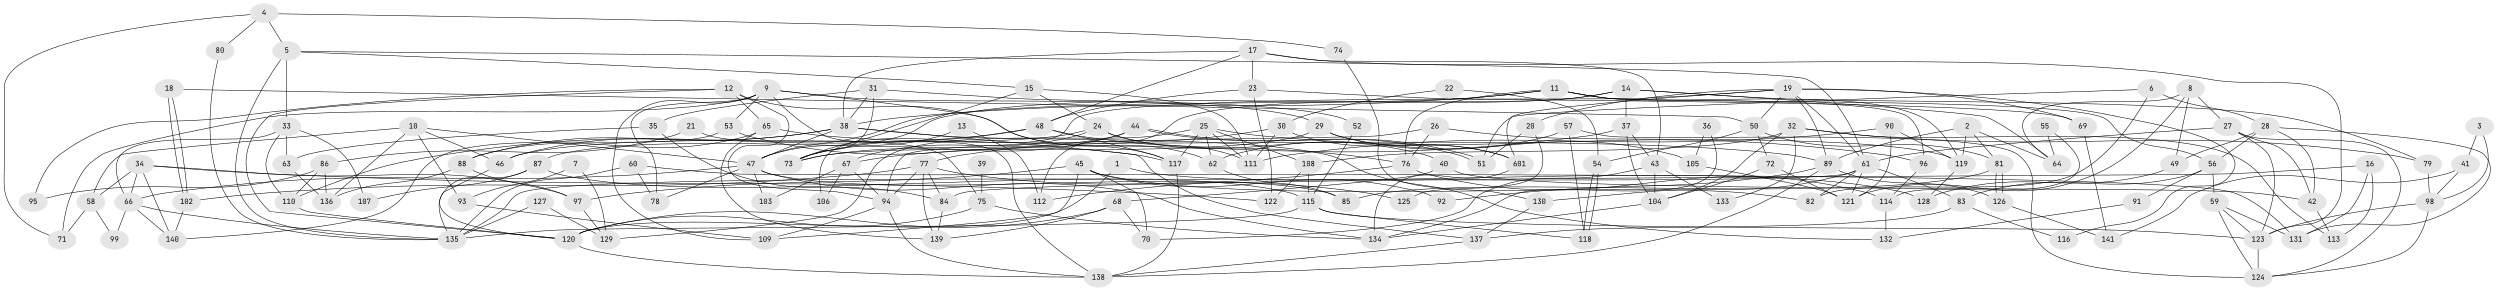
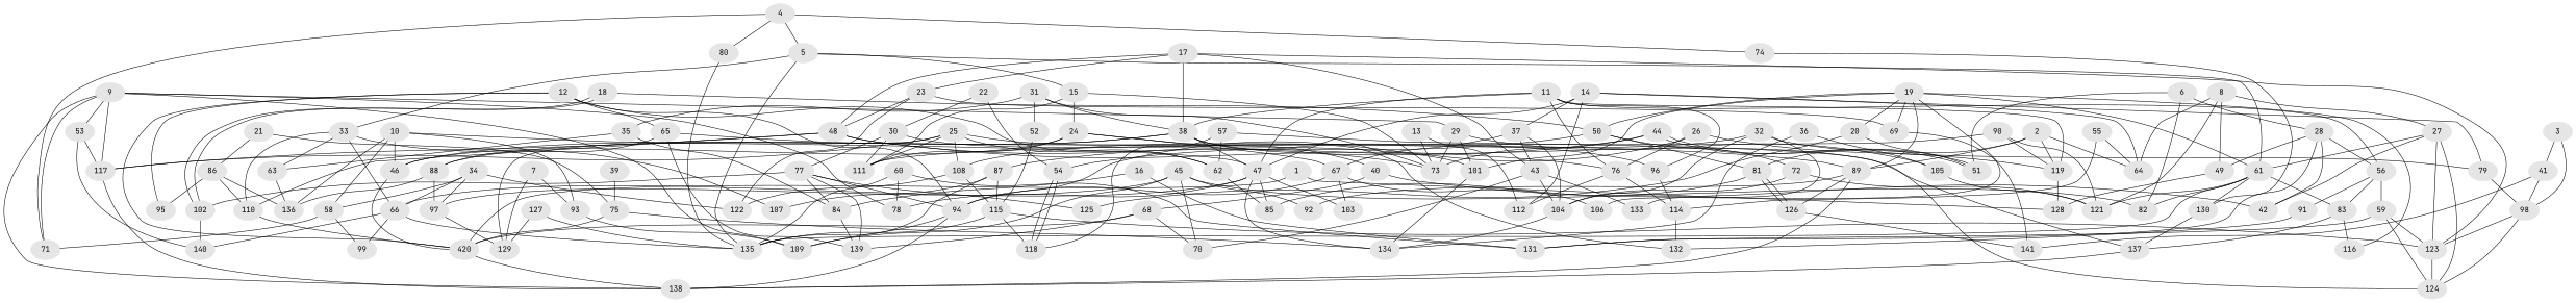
  graph {
    fontname="JetBrains Mono"
    node [color=gray90 fontname="JetBrains Mono" style=filled]
    edge [fontname="JetBrains Mono"]
    1
-   120
+   120 [label=420]
    128
    138
    2
    64
    81
    89
    119
    85
    126
    92
    3
    41
    98
    141
    123
    124
    4
    5
    71
    74
    80
    15
    33
    61
    135
    130
    73
    24
    111
    63
    66
    107
    110
    82
    121
    83
    6
    28
    51
    49
    56
    131
    42
    7
    93
    129
    109
    8
    27
    9
    29
    53
    78
    117
-   101 [label=601]
+   101
    105
    140
    10
    46
    47
    58
    136
    134
    103
    99
    11
    38
    76
    96
    88
    132
    137
    59
    91
    112
    114
    12
    62
    65
    94
    95
    139
    13
    14
    37
    79
    43
    67
    104
    40
    16
    84
-   113
    17
    23
    48
    69
    122
    133
    70
    18
    50
    102
    54
    72
    19
    20
    106
    116
    125
    21
    75
    86
    22
    30
    77
    118
    68
    25
    108
    115
    26
    31
    35
    52
    32
    34
    97
    36
    39
    44
    87
    45
    55
    57
    60
    90
    127
    1 -- 120
    1 -- 128
    120 -- 138
    2 -- 64
    2 -- 81
    2 -- 89
    2 -- 119
    81 -- 85
    81 -- 126
    81 -- 126
    89 -- 138
    89 -- 126
    89 -- 92
    119 -- 128
    126 -- 141
    3 -- 41
    3 -- 98
    41 -- 98
    41 -- 141
    98 -- 123
    98 -- 124
    123 -- 124
    4 -- 5
    4 -- 71
    4 -- 74
    4 -- 80
    5 -- 15
    5 -- 33
    5 -- 61
    5 -- 135
    74 -- 130
    80 -- 135
    15 -- 73
    15 -- 24
    15 -- 111
    33 -- 63
    33 -- 66
    33 -- 107
    33 -- 110
    61 -- 135
    61 -- 130
    61 -- 82
    61 -- 121
    61 -- 83
    130 -- 137
    24 -- 111
    24 -- 46
    24 -- 67
    24 -- 40
    63 -- 136
    66 -- 135
    66 -- 140
    66 -- 99
    110 -- 120
    83 -- 137
    83 -- 116
    6 -- 82
    6 -- 28
    6 -- 51
    28 -- 49
    28 -- 56
    28 -- 131
    28 -- 42
    49 -- 128
    56 -- 83
    56 -- 59
    56 -- 91
-   42 -- 113
    7 -- 93
    7 -- 129
    93 -- 109
    8 -- 64
    8 -- 121
    8 -- 49
    8 -- 27
    27 -- 123
    27 -- 124
    27 -- 61
    27 -- 42
    9 -- 138
    9 -- 71
    9 -- 109
    9 -- 29
    9 -- 53
    9 -- 78
    9 -- 117
    29 -- 73
    29 -- 101
    29 -- 105
    53 -- 117
    53 -- 140
    117 -- 138
    101 -- 134
    105 -- 121
    10 -- 93
    10 -- 46
    10 -- 47
    10 -- 58
    10 -- 136
    46 -- 120
    47 -- 85
    47 -- 66
    47 -- 78
    47 -- 134
    47 -- 103
    58 -- 71
    58 -- 99
    11 -- 119
    11 -- 56
    11 -- 47
    11 -- 38
    11 -- 76
    11 -- 96
    38 -- 46
    38 -- 47
    38 -- 88
    38 -- 132
    38 -- 137
    76 -- 112
    76 -- 114
    96 -- 114
    88 -- 136
    88 -- 97
    137 -- 138
    59 -- 123
    59 -- 124
    59 -- 131
    91 -- 132
    114 -- 132
    12 -- 120
    12 -- 62
    12 -- 65
    12 -- 94
    12 -- 95
    62 -- 85
    65 -- 89
    65 -- 88
    65 -- 139
    94 -- 138
    94 -- 109
    13 -- 73
    13 -- 112
    14 -- 64
    14 -- 47
    14 -- 112
    14 -- 37
    14 -- 79
    37 -- 43
    37 -- 67
    37 -- 104
    79 -- 98
    43 -- 104
    43 -- 133
    43 -- 70
    67 -- 103
    67 -- 94
    67 -- 106
    104 -- 134
    40 -- 42
    40 -- 68
    16 -- 131
    16 -- 84
-   16 -- 113
    84 -- 139
    17 -- 123
    17 -- 38
    17 -- 43
    17 -- 23
    17 -- 48
    23 -- 48
    23 -- 69
    23 -- 122
    48 -- 73
    48 -- 110
    48 -- 117
    48 -- 76
    69 -- 141
    18 -- 50
    18 -- 102
    18 -- 102
    50 -- 81
    50 -- 54
    50 -- 72
    102 -- 140
    54 -- 118
    54 -- 118
    72 -- 121
    72 -- 104
    19 -- 89
    19 -- 61
    19 -- 101
    19 -- 69
    19 -- 50
    19 -- 20
    19 -- 106
    19 -- 116
    20 -- 51
    20 -- 125
    21 -- 75
    21 -- 86
    75 -- 120
    75 -- 134
    86 -- 110
    86 -- 136
    86 -- 95
    22 -- 54
    22 -- 30
    30 -- 111
    30 -- 101
    30 -- 77
    77 -- 94
    77 -- 139
    77 -- 84
    77 -- 102
    77 -- 125
    68 -- 120
    68 -- 139
    68 -- 70
    25 -- 111
    25 -- 129
    25 -- 117
    25 -- 96
    25 -- 62
    25 -- 108
    108 -- 122
    108 -- 115
    115 -- 123
    115 -- 135
    115 -- 118
    26 -- 119
    26 -- 76
    26 -- 94
    31 -- 73
    31 -- 38
    31 -- 35
    31 -- 52
    35 -- 63
    35 -- 84
    52 -- 115
    32 -- 79
    32 -- 104
-   32 -- 113
    32 -- 133
    32 -- 108
    34 -- 66
-   34 -- 140
    34 -- 58
    34 -- 122
    34 -- 97
    97 -- 129
    36 -- 105
    36 -- 134
    39 -- 75
    44 -- 73
    44 -- 51
    44 -- 51
    44 -- 87
    87 -- 135
    87 -- 107
    87 -- 115
    45 -- 92
    45 -- 82
    45 -- 109
    45 -- 70
    45 -- 97
    55 -- 64
    55 -- 114
    57 -- 124
    57 -- 62
    57 -- 118
    60 -- 135
    60 -- 131
    60 -- 78
    90 -- 119
    90 -- 111
    90 -- 121
    127 -- 135
    127 -- 129
  }
